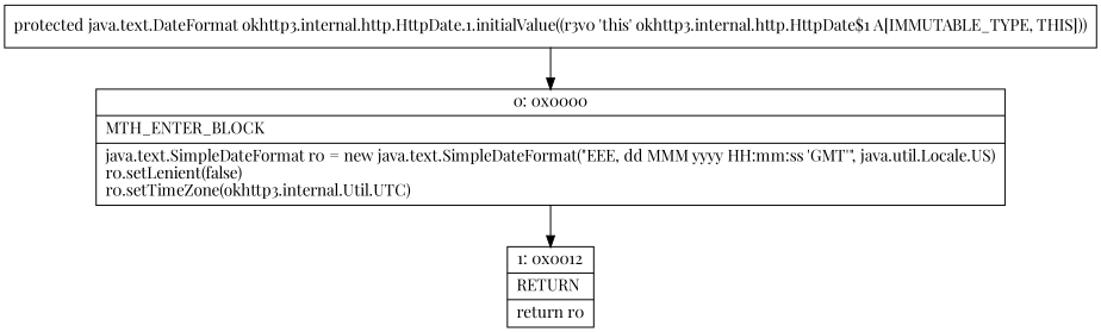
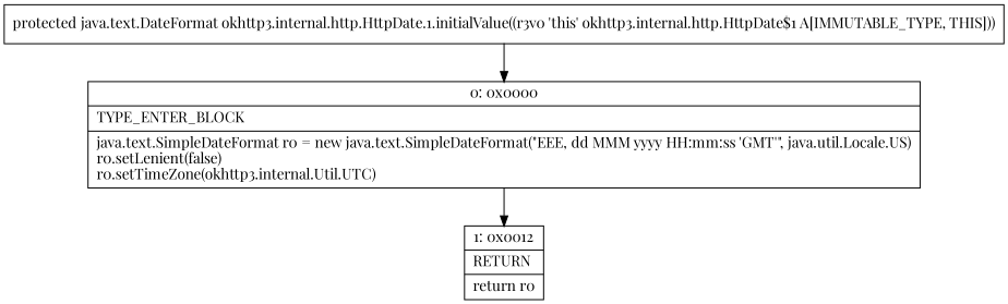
  digraph {
    fontname="Playfair Display"
    node [shape=record fontname="Playfair Display"]
    edge [fontname="Playfair Display"]
-   n1 [label="{0\:\ 0x0000|MTH_ENTER_BLOCK\l|java.text.SimpleDateFormat r0 = new java.text.SimpleDateFormat(\"EEE, dd MMM yyyy HH:mm:ss 'GMT'\", java.util.Locale.US)\lr0.setLenient(false)\lr0.setTimeZone(okhttp3.internal.Util.UTC)\l}"]
+   n1 [label="{0\:\ 0x0000|TYPE_ENTER_BLOCK\l|java.text.SimpleDateFormat r0 = new java.text.SimpleDateFormat(\"EEE, dd MMM yyyy HH:mm:ss 'GMT'\", java.util.Locale.US)\lr0.setLenient(false)\lr0.setTimeZone(okhttp3.internal.Util.UTC)\l}"]
    n2 [label="{1\:\ 0x0012|RETURN\l|return r0\l}"]
    n3 [label="{protected java.text.DateFormat okhttp3.internal.http.HttpDate.1.initialValue((r3v0 'this' okhttp3.internal.http.HttpDate$1 A[IMMUTABLE_TYPE, THIS])) }"]
    n1 -> n2
    n3 -> n1
  }
